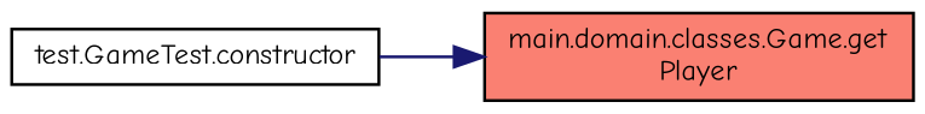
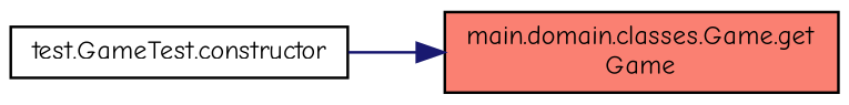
  digraph {
    rankdir=RL
    fontname="Comic Neue"
    node [color=black fontname="Comic Neue" fontsize=10 shape=record style=filled]
-   n1 [fillcolor=salmon fontcolor=black height=0.2 label="main.domain.classes.Game.get\lPlayer" width=0.4]
+   n1 [fillcolor=salmon fontcolor=black height=0.2 label="main.domain.classes.Game.get\lGame" width=0.4]
    n2 [fillcolor=white height=0.2 label="test.GameTest.constructor" width=0.4]
    n1 -> n2 [color=midnightblue dir=back fontname="Comic Neue" fontsize=10 labelfontname=Helvetica labelfontsize=10 style=solid]
  }
